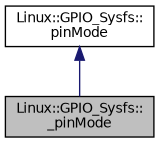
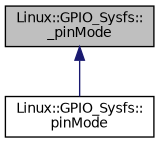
  digraph {
    rankdir=TB
    fontname="DejaVu Sans"
    node [color=black fontname="DejaVu Sans" fontsize=10 shape=record style=filled]
    n1 [fillcolor=grey75 fontcolor=black height=0.2 label="Linux::GPIO_Sysfs::\l_pinMode" width=0.4]
    n2 [fillcolor=white height=0.2 label="Linux::GPIO_Sysfs::\lpinMode" width=0.4]
-   n2 -> n1 [color=midnightblue dir=back fontname="DejaVu Sans" fontsize=10 labelfontname=Helvetica labelfontsize=10 style=solid]
+   n1 -> n2 [color=midnightblue dir=back fontname="DejaVu Sans" fontsize=10 labelfontname=Helvetica labelfontsize=10 style=solid]
  }
